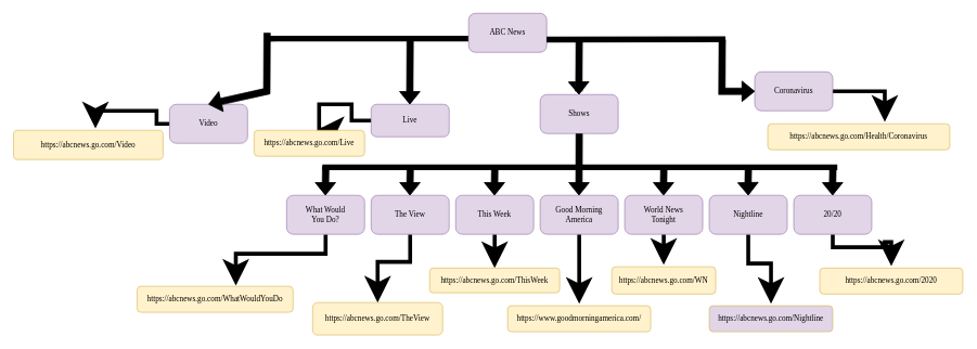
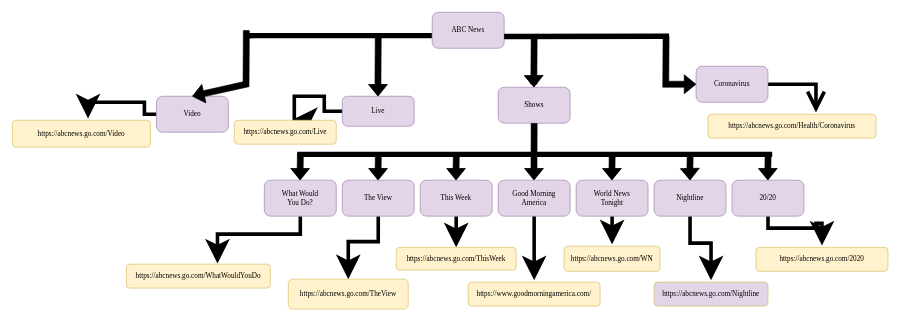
  <mxCell id="0" />
  <mxCell id="1" parent="0" />
  <mxCell id="2" value="ABC News" style="rounded=1;whiteSpace=wrap;html=1;fillColor=#e1d5e7;strokeColor=#9673a6;fontFamily=Tahoma;arcSize=17;" vertex="1" parent="1"><mxGeometry x="720" y="20" width="120" height="60" as="geometry" /></mxCell>
  <mxCell id="3" style="edgeStyle=orthogonalEdgeStyle;rounded=0;orthogonalLoop=1;jettySize=auto;html=1;fontFamily=Tahoma;endSize=22;targetPerimeterSpacing=3;strokeColor=#000000;strokeWidth=6;fillColor=#000000;" edge="1" parent="1" source="4" target="39"><mxGeometry relative="1" as="geometry"><Array as="points"><mxPoint x="240" y="190" /><mxPoint x="240" y="170" /><mxPoint x="146" y="170" /></Array></mxGeometry></mxCell>
  <mxCell id="4" value="Video" style="rounded=1;whiteSpace=wrap;html=1;fillColor=#e1d5e7;strokeColor=#9673a6;fontFamily=Tahoma;arcSize=17;" vertex="1" parent="1"><mxGeometry x="260" y="160" width="120" height="60" as="geometry" /></mxCell>
  <mxCell id="5" style="edgeStyle=orthogonalEdgeStyle;rounded=0;orthogonalLoop=1;jettySize=auto;html=1;fontFamily=Tahoma;endSize=22;targetPerimeterSpacing=3;strokeColor=#000000;strokeWidth=6;fillColor=#000000;entryX=0.575;entryY=-0.025;entryDx=0;entryDy=0;entryPerimeter=0;" edge="1" parent="1" source="6" target="38"><mxGeometry relative="1" as="geometry"><mxPoint x="490" y="190" as="targetPoint" /><Array as="points"><mxPoint x="540" y="185" /><mxPoint x="540" y="160" /><mxPoint x="490" y="160" /></Array></mxGeometry></mxCell>
  <mxCell id="6" value="Live" style="rounded=1;whiteSpace=wrap;html=1;fillColor=#e1d5e7;strokeColor=#9673a6;fontFamily=Tahoma;arcSize=17;" vertex="1" parent="1"><mxGeometry x="570" y="160" width="120" height="50" as="geometry" /></mxCell>
  <mxCell id="7" value="Shows" style="rounded=1;whiteSpace=wrap;html=1;fillColor=#e1d5e7;strokeColor=#9673a6;fontFamily=Tahoma;arcSize=17;" vertex="1" parent="1"><mxGeometry x="830" y="145" width="120" height="60" as="geometry" /></mxCell>
- <mxCell id="8" style="edgeStyle=orthogonalEdgeStyle;rounded=0;orthogonalLoop=1;jettySize=auto;html=1;fontFamily=Tahoma;endSize=22;targetPerimeterSpacing=3;strokeColor=#000000;strokeWidth=6;fillColor=#000000;" edge="1" parent="1" source="9" target="40"><mxGeometry relative="1" as="geometry"><Array as="points"><mxPoint x="1360" y="140" /></Array></mxGeometry></mxCell>
+ <mxCell id="8" style="edgeStyle=orthogonalEdgeStyle;rounded=0;orthogonalLoop=1;jettySize=auto;html=1;fontFamily=Tahoma;endSize=22;targetPerimeterSpacing=3;strokeColor=#000000;strokeWidth=6;fillColor=#000000;endArrow=open;" edge="1" parent="1" source="9" target="40"><mxGeometry relative="1" as="geometry"><Array as="points"><mxPoint x="1360" y="140" /></Array></mxGeometry></mxCell>
  <mxCell id="9" value="Coronavirus" style="rounded=1;whiteSpace=wrap;html=1;fillColor=#e1d5e7;strokeColor=#9673a6;fontFamily=Tahoma;arcSize=17;" vertex="1" parent="1"><mxGeometry x="1160" y="110" width="120" height="60" as="geometry" /></mxCell>
  <mxCell id="10" value="" style="edgeStyle=orthogonalEdgeStyle;rounded=0;orthogonalLoop=1;jettySize=auto;html=1;fontFamily=Tahoma;endSize=22;targetPerimeterSpacing=3;strokeColor=#000000;strokeWidth=6;fillColor=#000000;entryX=0.5;entryY=0;entryDx=0;entryDy=0;" edge="1" parent="1" source="11" target="43"><mxGeometry relative="1" as="geometry"><mxPoint x="760" y="400" as="targetPoint" /></mxGeometry></mxCell>
  <mxCell id="11" value="This Week" style="rounded=1;whiteSpace=wrap;html=1;fillColor=#e1d5e7;strokeColor=#9673a6;fontFamily=Tahoma;arcSize=17;" vertex="1" parent="1"><mxGeometry x="700" y="300" width="120" height="60" as="geometry" /></mxCell>
  <mxCell id="12" value="" style="edgeStyle=orthogonalEdgeStyle;rounded=0;orthogonalLoop=1;jettySize=auto;html=1;fontFamily=Tahoma;endSize=22;targetPerimeterSpacing=3;strokeColor=#000000;strokeWidth=6;fillColor=#000000;" edge="1" parent="1" source="13" target="45"><mxGeometry relative="1" as="geometry" /></mxCell>
  <mxCell id="13" value="World News&lt;br&gt;Tonight" style="rounded=1;whiteSpace=wrap;html=1;fillColor=#e1d5e7;strokeColor=#9673a6;fontFamily=Tahoma;arcSize=17;" vertex="1" parent="1"><mxGeometry x="960" y="300" width="120" height="60" as="geometry" /></mxCell>
  <mxCell id="14" value="" style="edgeStyle=orthogonalEdgeStyle;rounded=0;orthogonalLoop=1;jettySize=auto;html=1;fontFamily=Tahoma;endSize=22;targetPerimeterSpacing=3;strokeColor=#000000;strokeWidth=6;fillColor=#000000;" edge="1" parent="1" source="15" target="44"><mxGeometry relative="1" as="geometry" /></mxCell>
  <mxCell id="15" value="Good Morning&lt;br&gt;America" style="rounded=1;whiteSpace=wrap;html=1;fillColor=#e1d5e7;strokeColor=#9673a6;fontFamily=Tahoma;arcSize=17;" vertex="1" parent="1"><mxGeometry x="830" y="300" width="120" height="60" as="geometry" /></mxCell>
  <mxCell id="16" value="" style="edgeStyle=orthogonalEdgeStyle;rounded=0;orthogonalLoop=1;jettySize=auto;html=1;fontFamily=Tahoma;endSize=22;targetPerimeterSpacing=3;strokeColor=#000000;strokeWidth=6;fillColor=#000000;entryX=0.5;entryY=0;entryDx=0;entryDy=0;" edge="1" parent="1" source="17" target="42"><mxGeometry relative="1" as="geometry"><mxPoint x="630" y="420" as="targetPoint" /></mxGeometry></mxCell>
  <mxCell id="17" value="The View" style="rounded=1;whiteSpace=wrap;html=1;fillColor=#e1d5e7;strokeColor=#9673a6;fontFamily=Tahoma;arcSize=17;" vertex="1" parent="1"><mxGeometry x="570" y="300" width="120" height="60" as="geometry" /></mxCell>
  <mxCell id="18" style="edgeStyle=orthogonalEdgeStyle;rounded=0;orthogonalLoop=1;jettySize=auto;html=1;entryX=0.633;entryY=-0.025;entryDx=0;entryDy=0;entryPerimeter=0;fontFamily=Tahoma;endSize=22;targetPerimeterSpacing=3;strokeColor=#000000;strokeWidth=6;fillColor=#000000;" edge="1" parent="1" source="19" target="41"><mxGeometry relative="1" as="geometry" /></mxCell>
  <mxCell id="19" value="What Would&lt;br&gt;You Do?" style="rounded=1;whiteSpace=wrap;html=1;fillColor=#e1d5e7;strokeColor=#9673a6;fontFamily=Tahoma;arcSize=17;" vertex="1" parent="1"><mxGeometry x="440" y="300" width="120" height="60" as="geometry" /></mxCell>
  <mxCell id="20" value="" style="edgeStyle=orthogonalEdgeStyle;rounded=0;orthogonalLoop=1;jettySize=auto;html=1;fontFamily=Tahoma;endSize=22;targetPerimeterSpacing=3;strokeColor=#000000;strokeWidth=6;fillColor=#000000;" edge="1" parent="1" source="21" target="46"><mxGeometry relative="1" as="geometry" /></mxCell>
  <mxCell id="21" value="Nightline" style="rounded=1;whiteSpace=wrap;html=1;fillColor=#e1d5e7;strokeColor=#9673a6;fontFamily=Tahoma;arcSize=17;" vertex="1" parent="1"><mxGeometry x="1090" y="300" width="120" height="60" as="geometry" /></mxCell>
  <mxCell id="22" value="" style="edgeStyle=orthogonalEdgeStyle;rounded=0;orthogonalLoop=1;jettySize=auto;html=1;fontFamily=Tahoma;endSize=22;targetPerimeterSpacing=3;strokeColor=#000000;strokeWidth=6;fillColor=#000000;" edge="1" parent="1" source="23" target="47"><mxGeometry relative="1" as="geometry" /></mxCell>
  <mxCell id="23" value="20/20" style="rounded=1;whiteSpace=wrap;html=1;fillColor=#e1d5e7;strokeColor=#9673a6;fontFamily=Tahoma;arcSize=17;" vertex="1" parent="1"><mxGeometry x="1220" y="300" width="120" height="60" as="geometry" /></mxCell>
  <mxCell id="24" value="" style="shape=flexArrow;endArrow=classic;html=1;rounded=0;fontFamily=Tahoma;fillColor=#000000;entryX=0.496;entryY=0;entryDx=0;entryDy=0;entryPerimeter=0;" edge="1" parent="1" target="6"><mxGeometry width="50" height="50" relative="1" as="geometry"><mxPoint x="630" y="60" as="sourcePoint" /><mxPoint x="629.5" y="155" as="targetPoint" /><Array as="points"><mxPoint x="629.5" y="140" /></Array></mxGeometry></mxCell>
  <mxCell id="25" value="" style="shape=flexArrow;endArrow=classic;html=1;rounded=0;fontFamily=Tahoma;fillColor=#000000;" edge="1" parent="1" target="7"><mxGeometry width="50" height="50" relative="1" as="geometry"><mxPoint x="890" y="60" as="sourcePoint" /><mxPoint x="889.5" y="155" as="targetPoint" /><Array as="points"><mxPoint x="889.5" y="140" /></Array></mxGeometry></mxCell>
  <mxCell id="26" value="" style="shape=flexArrow;endArrow=classic;html=1;rounded=0;fontFamily=Tahoma;fillColor=#000000;" edge="1" parent="1" target="9"><mxGeometry width="50" height="50" relative="1" as="geometry"><mxPoint x="1110" y="60" as="sourcePoint" /><mxPoint x="1109.5" y="155" as="targetPoint" /><Array as="points"><mxPoint x="1109.5" y="140" /></Array></mxGeometry></mxCell>
  <mxCell id="27" value="" style="shape=flexArrow;endArrow=classic;html=1;rounded=0;fontFamily=Tahoma;strokeColor=default;fillColor=#000000;entryX=0.5;entryY=0;entryDx=0;entryDy=0;" edge="1" parent="1" target="4"><mxGeometry width="50" height="50" relative="1" as="geometry"><mxPoint x="410" y="50" as="sourcePoint" /><mxPoint x="410" y="155" as="targetPoint" /><Array as="points"><mxPoint x="409.5" y="140" /></Array></mxGeometry></mxCell>
  <mxCell id="28" value="" style="shape=link;html=1;rounded=0;fontFamily=Tahoma;strokeColor=default;width=-2;strokeWidth=6;exitX=0.999;exitY=0.672;exitDx=0;exitDy=0;exitPerimeter=0;" edge="1" parent="1" source="2"><mxGeometry width="100" relative="1" as="geometry"><mxPoint x="850" y="110" as="sourcePoint" /><mxPoint x="1115" y="60" as="targetPoint" /></mxGeometry></mxCell>
  <mxCell id="29" value="" style="shape=link;html=1;rounded=0;fontFamily=Tahoma;strokeColor=default;width=-2;strokeWidth=6;entryX=-0.005;entryY=0.648;entryDx=0;entryDy=0;entryPerimeter=0;" edge="1" parent="1" target="2"><mxGeometry width="100" relative="1" as="geometry"><mxPoint x="410" y="59" as="sourcePoint" /><mxPoint x="710" y="107" as="targetPoint" /></mxGeometry></mxCell>
  <mxCell id="30" value="" style="shape=flexArrow;endArrow=classic;html=1;rounded=0;fontFamily=Tahoma;fillColor=#000000;exitX=0.5;exitY=1;exitDx=0;exitDy=0;" edge="1" parent="1" source="7"><mxGeometry width="50" height="50" relative="1" as="geometry"><mxPoint x="890" y="230" as="sourcePoint" /><mxPoint x="889.71" y="300" as="targetPoint" /><Array as="points"><mxPoint x="889.71" y="285" /></Array></mxGeometry></mxCell>
  <mxCell id="31" value="" style="shape=flexArrow;endArrow=classic;html=1;rounded=0;fontFamily=Tahoma;fillColor=#000000;" edge="1" parent="1"><mxGeometry width="50" height="50" relative="1" as="geometry"><mxPoint x="760.21" y="255" as="sourcePoint" /><mxPoint x="759.71" y="300" as="targetPoint" /><Array as="points"><mxPoint x="759.71" y="285" /></Array></mxGeometry></mxCell>
  <mxCell id="32" value="" style="shape=flexArrow;endArrow=classic;html=1;rounded=0;fontFamily=Tahoma;fillColor=#000000;" edge="1" parent="1"><mxGeometry width="50" height="50" relative="1" as="geometry"><mxPoint x="630.21" y="255" as="sourcePoint" /><mxPoint x="629.71" y="300" as="targetPoint" /><Array as="points"><mxPoint x="629.71" y="285" /></Array></mxGeometry></mxCell>
  <mxCell id="33" value="" style="shape=flexArrow;endArrow=classic;html=1;rounded=0;fontFamily=Tahoma;fillColor=#000000;" edge="1" parent="1"><mxGeometry width="50" height="50" relative="1" as="geometry"><mxPoint x="500.21" y="255" as="sourcePoint" /><mxPoint x="499.71" y="300" as="targetPoint" /><Array as="points"><mxPoint x="499.71" y="285" /></Array></mxGeometry></mxCell>
  <mxCell id="34" value="" style="shape=flexArrow;endArrow=classic;html=1;rounded=0;fontFamily=Tahoma;fillColor=#000000;" edge="1" parent="1"><mxGeometry width="50" height="50" relative="1" as="geometry"><mxPoint x="1020.21" y="255" as="sourcePoint" /><mxPoint x="1019.71" y="300" as="targetPoint" /><Array as="points"><mxPoint x="1019.71" y="285" /></Array></mxGeometry></mxCell>
  <mxCell id="35" value="" style="shape=flexArrow;endArrow=classic;html=1;rounded=0;fontFamily=Tahoma;fillColor=#000000;" edge="1" parent="1"><mxGeometry width="50" height="50" relative="1" as="geometry"><mxPoint x="1150.21" y="255" as="sourcePoint" /><mxPoint x="1150" y="300" as="targetPoint" /><Array as="points"><mxPoint x="1149.71" y="285" /></Array></mxGeometry></mxCell>
  <mxCell id="36" value="" style="shape=flexArrow;endArrow=classic;html=1;rounded=0;fontFamily=Tahoma;fillColor=#000000;" edge="1" parent="1"><mxGeometry width="50" height="50" relative="1" as="geometry"><mxPoint x="1280.21" y="255" as="sourcePoint" /><mxPoint x="1279.71" y="300" as="targetPoint" /><Array as="points"><mxPoint x="1279.71" y="285" /></Array></mxGeometry></mxCell>
  <mxCell id="37" value="" style="shape=link;html=1;rounded=0;fontFamily=Tahoma;strokeColor=default;width=-2;strokeWidth=6;" edge="1" parent="1"><mxGeometry width="100" relative="1" as="geometry"><mxPoint x="495" y="257" as="sourcePoint" /><mxPoint x="1287" y="257" as="targetPoint" /></mxGeometry></mxCell>
  <mxCell id="38" value="https://abcnews.go.com/Live" style="rounded=1;whiteSpace=wrap;html=1;fontFamily=Tahoma;fillColor=#fff2cc;strokeColor=#d6b656;" vertex="1" parent="1"><mxGeometry x="390" y="200" width="170" height="40" as="geometry" /></mxCell>
  <mxCell id="39" value="https://abcnews.go.com/Video" style="rounded=1;whiteSpace=wrap;html=1;fontFamily=Tahoma;fillColor=#fff2cc;strokeColor=#d6b656;" vertex="1" parent="1"><mxGeometry x="20" y="200" width="230" height="45" as="geometry" /></mxCell>
  <mxCell id="40" value="https://abcnews.go.com/Health/Coronavirus" style="rounded=1;whiteSpace=wrap;html=1;fontFamily=Tahoma;fillColor=#fff2cc;strokeColor=#d6b656;" vertex="1" parent="1"><mxGeometry x="1180" y="190" width="280" height="40" as="geometry" /></mxCell>
  <mxCell id="41" value="https://abcnews.go.com/WhatWouldYouDo" style="rounded=1;whiteSpace=wrap;html=1;fontFamily=Tahoma;fillColor=#fff2cc;strokeColor=#d6b656;" vertex="1" parent="1"><mxGeometry x="210" y="440" width="240" height="40" as="geometry" /></mxCell>
  <mxCell id="42" value="https://abcnews.go.com/TheView" style="rounded=1;whiteSpace=wrap;html=1;fontFamily=Tahoma;fillColor=#fff2cc;strokeColor=#d6b656;" vertex="1" parent="1"><mxGeometry x="480" y="465" width="200" height="50" as="geometry" /></mxCell>
  <mxCell id="43" value="https://abcnews.go.com/ThisWeek" style="rounded=1;whiteSpace=wrap;html=1;fontFamily=Tahoma;fillColor=#fff2cc;strokeColor=#d6b656;" vertex="1" parent="1"><mxGeometry x="660" y="412" width="200" height="38" as="geometry" /></mxCell>
  <mxCell id="44" value="https://www.goodmorningamerica.com/" style="rounded=1;whiteSpace=wrap;html=1;fontFamily=Tahoma;fillColor=#fff2cc;strokeColor=#d6b656;" vertex="1" parent="1"><mxGeometry x="780" y="470" width="220" height="40" as="geometry" /></mxCell>
  <mxCell id="45" value="https://abcnews.go.com/WN" style="rounded=1;whiteSpace=wrap;html=1;fontFamily=Tahoma;fillColor=#fff2cc;strokeColor=#d6b656;" vertex="1" parent="1"><mxGeometry x="940" y="410" width="160" height="42" as="geometry" /></mxCell>
  <mxCell id="46" value="https://abcnews.go.com/Nightline" style="rounded=1;whiteSpace=wrap;html=1;fontFamily=Tahoma;fillColor=#e1d5e7;strokeColor=#d6b656;" vertex="1" parent="1"><mxGeometry x="1090" y="470" width="190" height="40" as="geometry" /></mxCell>
  <mxCell id="47" value="https://abcnews.go.com/2020" style="rounded=1;whiteSpace=wrap;html=1;fontFamily=Tahoma;fillColor=#fff2cc;strokeColor=#d6b656;" vertex="1" parent="1"><mxGeometry x="1260" y="412" width="220" height="40" as="geometry" /></mxCell>
